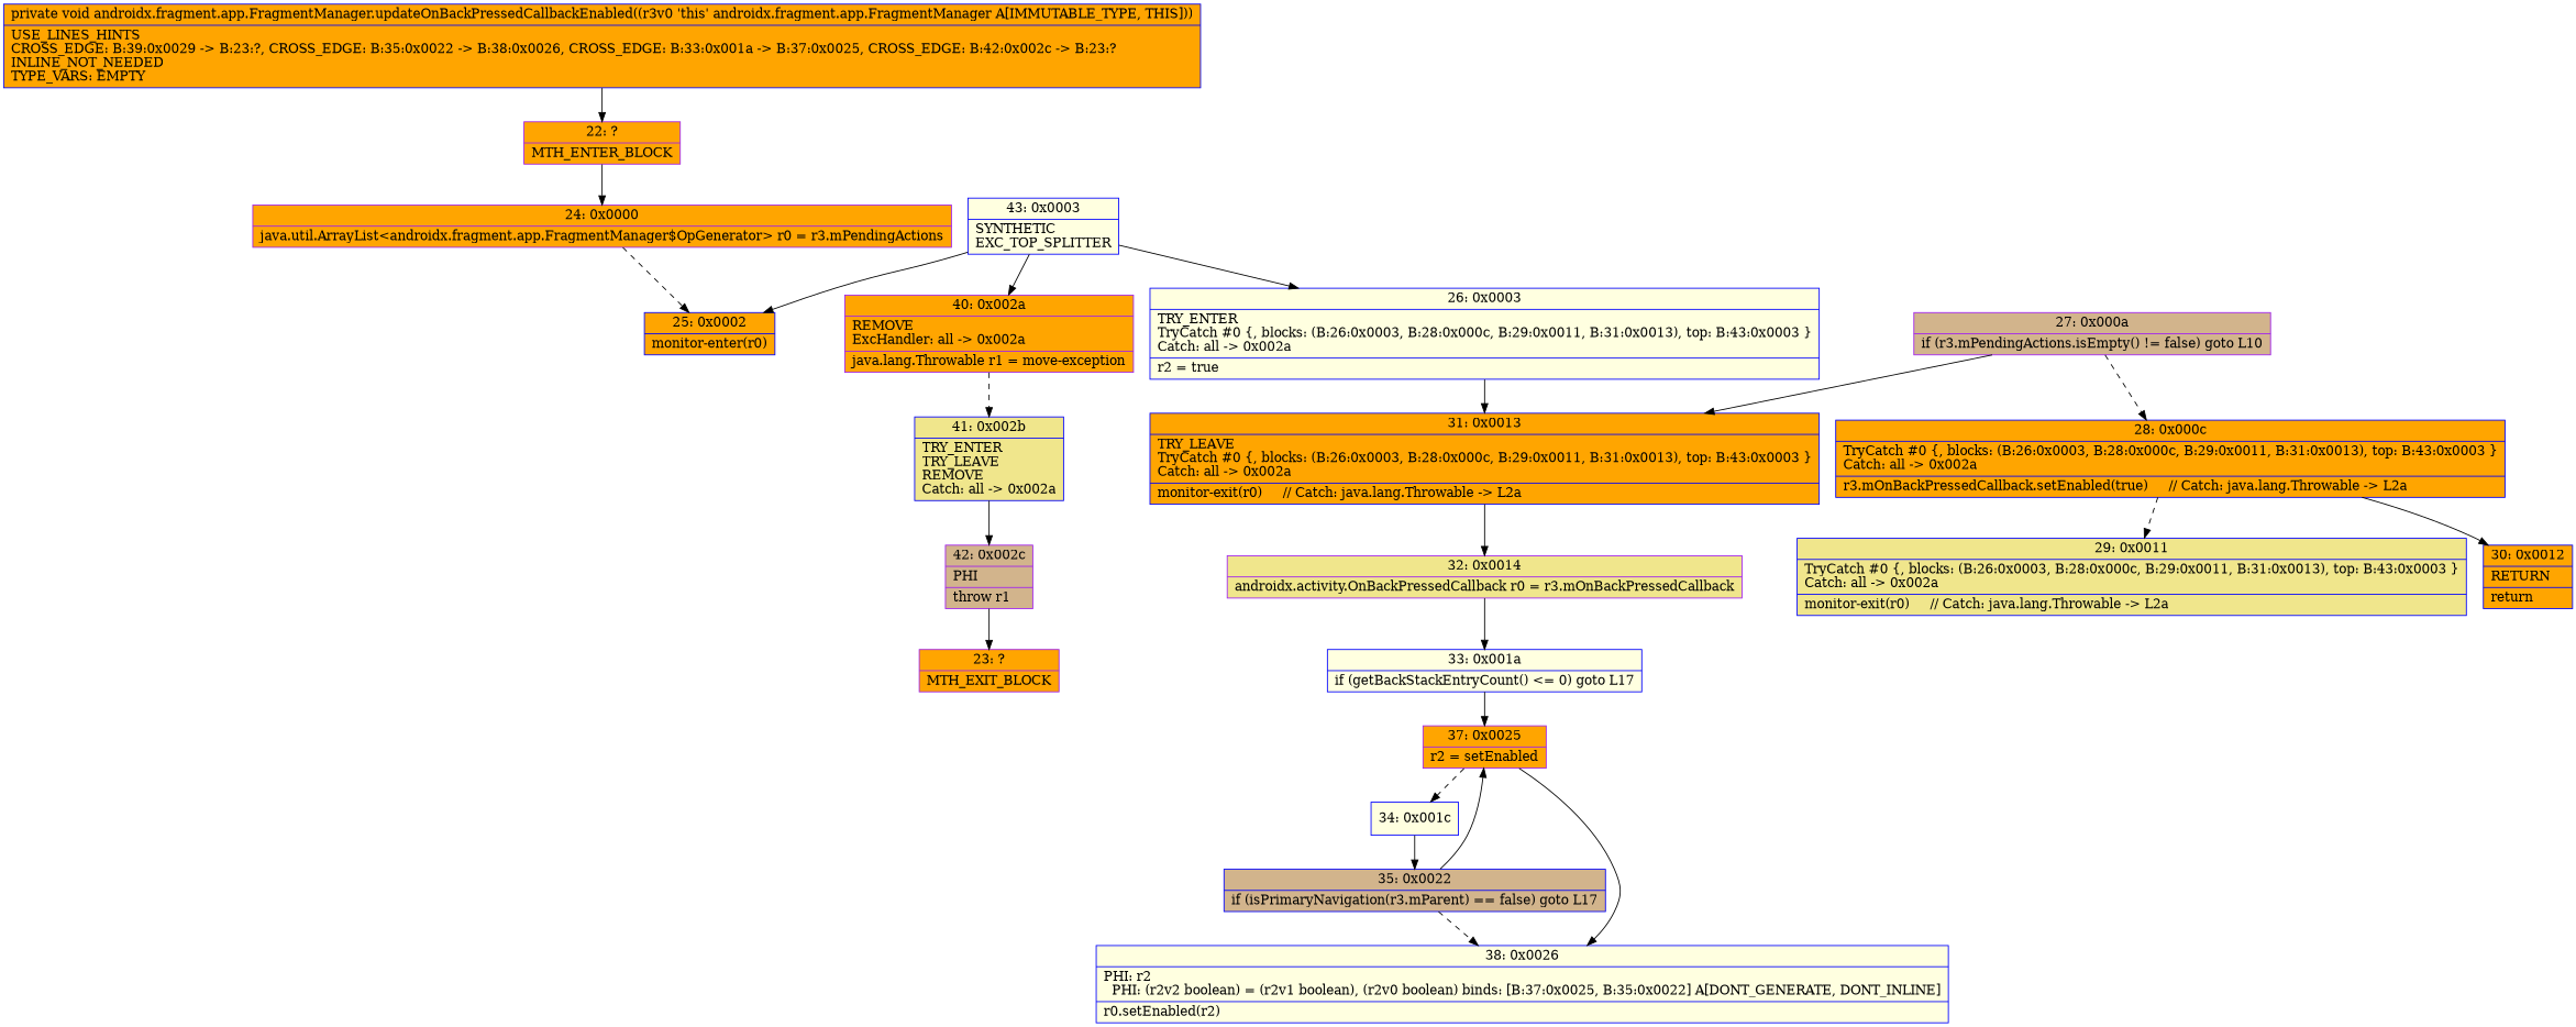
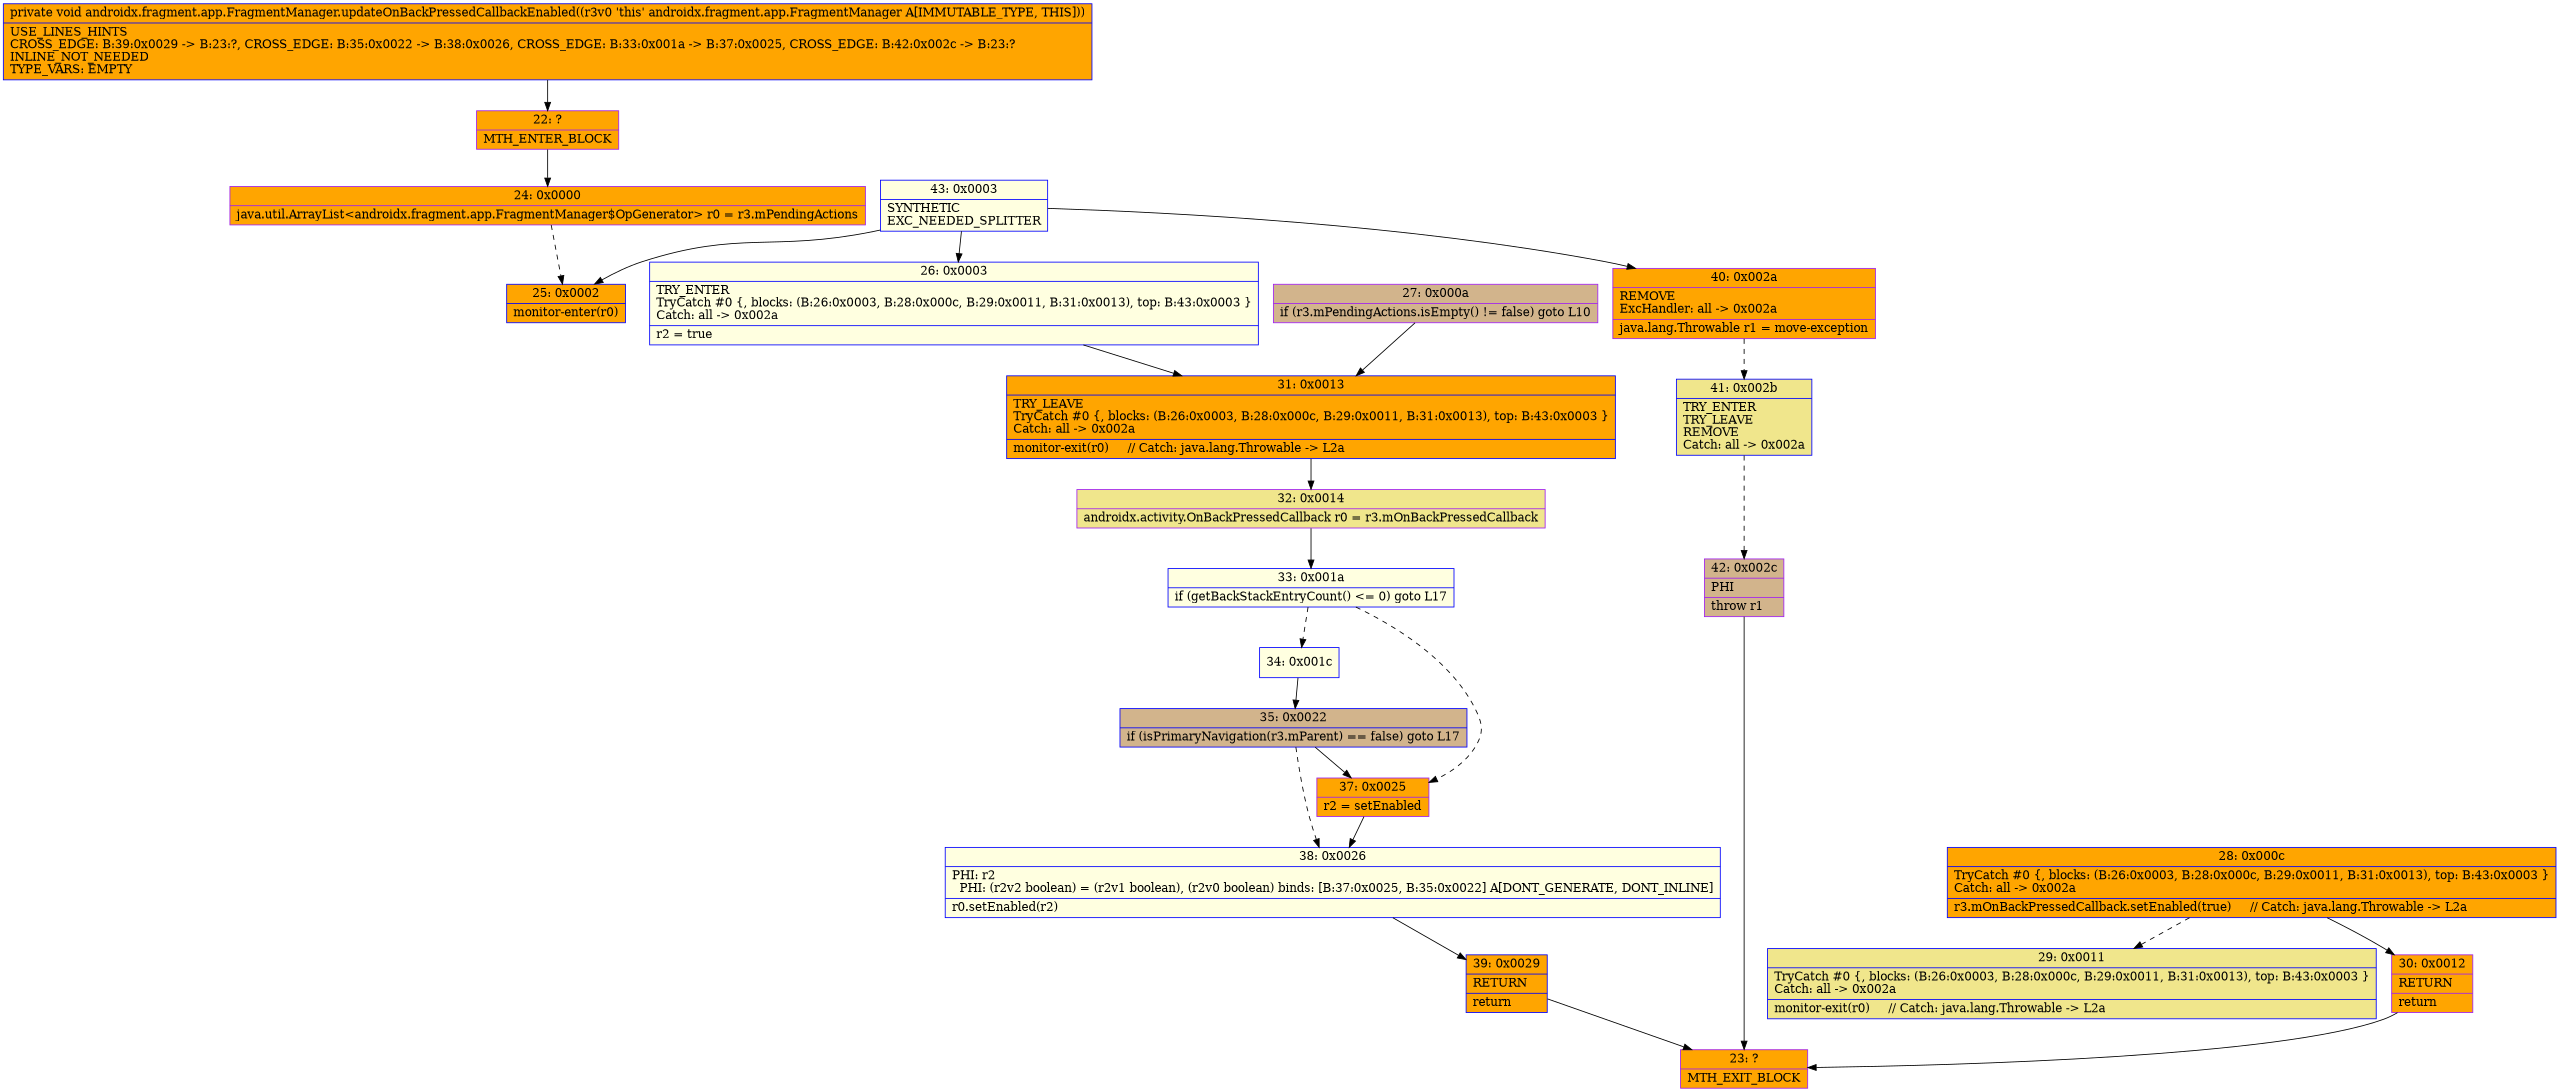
  digraph {
    node [color=blue fillcolor=orange shape=record style=filled]
    n1 [color=purple label="{22\:\ ?|MTH_ENTER_BLOCK\l}"]
    n2 [color=purple label="{24\:\ 0x0000|java.util.ArrayList\<androidx.fragment.app.FragmentManager$OpGenerator\> r0 = r3.mPendingActions\l}"]
    n3 [label="{25\:\ 0x0002|monitor\-enter(r0)\l}"]
-   n4 [fillcolor=lightyellow label="{43\:\ 0x0003|SYNTHETIC\lEXC_TOP_SPLITTER\l}"]
+   n4 [fillcolor=lightyellow label="{43\:\ 0x0003|SYNTHETIC\lEXC_NEEDED_SPLITTER\l}"]
    n5 [fillcolor=lightyellow label="{26\:\ 0x0003|TRY_ENTER\lTryCatch #0 \{, blocks: (B:26:0x0003, B:28:0x000c, B:29:0x0011, B:31:0x0013), top: B:43:0x0003 \}\lCatch: all \-\> 0x002a\l|r2 = true\l}"]
    n6 [color=purple label="{40\:\ 0x002a|REMOVE\lExcHandler: all \-\> 0x002a\l|java.lang.Throwable r1 = move\-exception\l}"]
    n7 [label="{31\:\ 0x0013|TRY_LEAVE\lTryCatch #0 \{, blocks: (B:26:0x0003, B:28:0x000c, B:29:0x0011, B:31:0x0013), top: B:43:0x0003 \}\lCatch: all \-\> 0x002a\l|monitor\-exit(r0)     \/\/ Catch: java.lang.Throwable \-\> L2a\l}"]
    n8 [fillcolor=khaki label="{41\:\ 0x002b|TRY_ENTER\lTRY_LEAVE\lREMOVE\lCatch: all \-\> 0x002a\l}"]
    n9 [color=purple fillcolor=tan label="{27\:\ 0x000a|if (r3.mPendingActions.isEmpty() != false) goto L10\l}"]
    n10 [label="{28\:\ 0x000c|TryCatch #0 \{, blocks: (B:26:0x0003, B:28:0x000c, B:29:0x0011, B:31:0x0013), top: B:43:0x0003 \}\lCatch: all \-\> 0x002a\l|r3.mOnBackPressedCallback.setEnabled(true)     \/\/ Catch: java.lang.Throwable \-\> L2a\l}"]
    n11 [fillcolor=khaki label="{29\:\ 0x0011|TryCatch #0 \{, blocks: (B:26:0x0003, B:28:0x000c, B:29:0x0011, B:31:0x0013), top: B:43:0x0003 \}\lCatch: all \-\> 0x002a\l|monitor\-exit(r0)     \/\/ Catch: java.lang.Throwable \-\> L2a\l}"]
-   n12 [label="{30\:\ 0x0012|RETURN\l|return\l}"]
+   n12 [color=purple label="{30\:\ 0x0012|RETURN\l|return\l}"]
    n13 [color=purple fillcolor=khaki label="{32\:\ 0x0014|androidx.activity.OnBackPressedCallback r0 = r3.mOnBackPressedCallback\l}"]
    n14 [color=purple label="{23\:\ ?|MTH_EXIT_BLOCK\l}"]
    n15 [fillcolor=lightyellow label="{33\:\ 0x001a|if (getBackStackEntryCount() \<= 0) goto L17\l}"]
    n16 [fillcolor=lightyellow label="{34\:\ 0x001c}"]
    n17 [color=purple label="{37\:\ 0x0025|r2 = setEnabled\l}"]
    n18 [fillcolor=tan label="{35\:\ 0x0022|if (isPrimaryNavigation(r3.mParent) == false) goto L17\l}"]
    n19 [fillcolor=lightyellow label="{38\:\ 0x0026|PHI: r2 \l  PHI: (r2v2 boolean) = (r2v1 boolean), (r2v0 boolean) binds: [B:37:0x0025, B:35:0x0022] A[DONT_GENERATE, DONT_INLINE]\l|r0.setEnabled(r2)\l}"]
+   n20 [label="{39\:\ 0x0029|RETURN\l|return\l}"]
    n21 [color=purple fillcolor=tan label="{42\:\ 0x002c|PHI\l|throw r1\l}"]
    n22 [label="{private void androidx.fragment.app.FragmentManager.updateOnBackPressedCallbackEnabled((r3v0 'this' androidx.fragment.app.FragmentManager A[IMMUTABLE_TYPE, THIS]))  | USE_LINES_HINTS\lCROSS_EDGE: B:39:0x0029 \-\> B:23:?, CROSS_EDGE: B:35:0x0022 \-\> B:38:0x0026, CROSS_EDGE: B:33:0x001a \-\> B:37:0x0025, CROSS_EDGE: B:42:0x002c \-\> B:23:?\lINLINE_NOT_NEEDED\lTYPE_VARS: EMPTY\l}"]
    n1 -> n2
    n2 -> n3 [style=dashed]
    n4 -> n3
    n4 -> n5
    n4 -> n6
    n5 -> n7
    n6 -> n8 [style=dashed]
    n7 -> n13
-   n8 -> n21
+   n8 -> n21 [style=dashed]
    n9 -> n7
-   n9 -> n10 [style=dashed]
    n10 -> n11 [style=dashed]
    n10 -> n12
+   n12 -> n14
    n13 -> n15
-   n17 -> n16 [style=dashed]
-   n15 -> n17
+   n15 -> n16 [style=dashed]
+   n15 -> n17 [style=dashed]
    n16 -> n18
    n17 -> n19
    n18 -> n17
    n18 -> n19 [style=dashed]
+   n19 -> n20
+   n20 -> n14
    n21 -> n14
    n22 -> n1
  }
